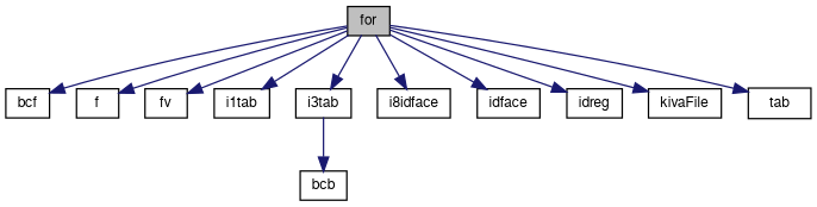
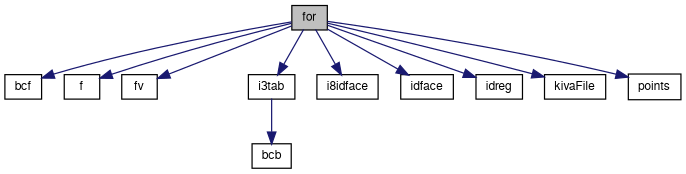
  digraph {
    rankdir=TB
    node [color=black fontname=FreeSans fontsize=10 shape=record]
    edge [color=midnightblue fontname=FreeSans fontsize=10 labelfontname=FreeSans labelfontsize=10 style=solid]
    n1 [fillcolor=grey75 fontcolor=black height=0.2 label=for style=filled width=0.4]
    n2 [height=0.2 label=bcf width=0.4]
    n3 [height=0.2 label=f width=0.4]
    n4 [height=0.2 label=fv width=0.4]
-   n5 [height=0.2 label=i1tab width=0.4]
    n6 [height=0.2 label=i3tab width=0.4]
    n7 [height=0.2 label=i8idface width=0.4]
    n8 [height=0.2 label=idface width=0.4]
    n9 [height=0.2 label=idreg width=0.4]
    n10 [height=0.2 label=kivaFile width=0.4]
-   n11 [height=0.2 label=tab width=0.4]
+   n11 [height=0.2 label=points width=0.4]
    n12 [height=0.2 label=bcb width=0.4]
    n1 -> n2
    n1 -> n3
    n1 -> n4
-   n1 -> n5
    n1 -> n6
    n1 -> n7
    n1 -> n8
    n1 -> n9
    n1 -> n10
    n1 -> n11
    n6 -> n12
  }
